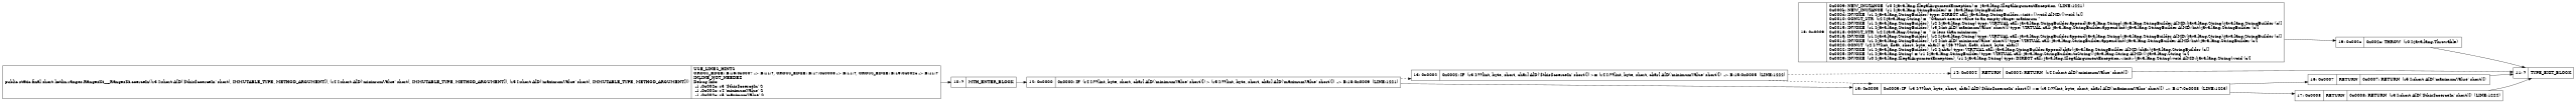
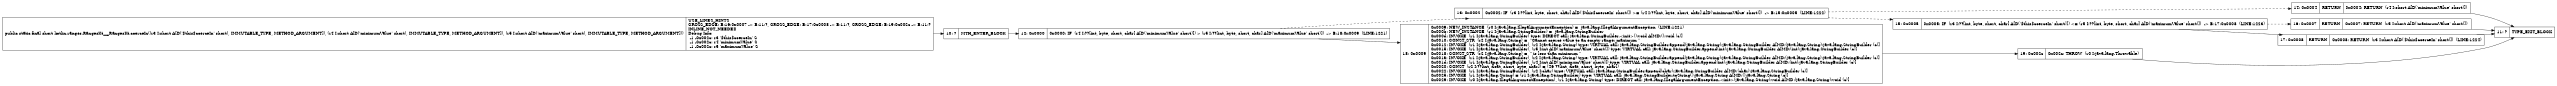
  digraph {
    rankdir=LR
    node [shape=record]
    n1 [label="{10\:\ ?|MTH_ENTER_BLOCK\l}"]
    n2 [label="{12\:\ 0x0000|0x0000: IF  (r4 I:??[int, byte, short, char] A[D('minimumValue' short)]) \> (r5 I:??[int, byte, short, char] A[D('maximumValue' short)])  \-\> B:18:0x0009  (LINE:1221)\l}"]
    n3 [label="{13\:\ 0x0002|0x0002: IF  (r3 I:??[int, byte, short, char] A[D('$this$coerceIn' short)]) \>= (r4 I:??[int, byte, short, char] A[D('minimumValue' short)])  \-\> B:15:0x0005  (LINE:1222)\l}"]
    n4 [label="{18\:\ 0x0009|0x0009: NEW_INSTANCE  (r0 I:java.lang.IllegalArgumentException) =  java.lang.IllegalArgumentException  (LINE:1221)\l0x000b: NEW_INSTANCE  (r1 I:java.lang.StringBuilder) =  java.lang.StringBuilder \l0x000d: INVOKE  (r1 I:java.lang.StringBuilder) type: DIRECT call: java.lang.StringBuilder.\<init\>():void A[MD:():void (c)]\l0x0010: CONST_STR  (r2 I:java.lang.String) =  \"Cannot coerce value to an empty range: maximum \" \l0x0012: INVOKE  (r1 I:java.lang.StringBuilder), (r2 I:java.lang.String) type: VIRTUAL call: java.lang.StringBuilder.append(java.lang.String):java.lang.StringBuilder A[MD:(java.lang.String):java.lang.StringBuilder (c)]\l0x0015: INVOKE  (r1 I:java.lang.StringBuilder), (r5 I:int A[D('maximumValue' short)]) type: VIRTUAL call: java.lang.StringBuilder.append(int):java.lang.StringBuilder A[MD:(int):java.lang.StringBuilder (c)]\l0x0018: CONST_STR  (r2 I:java.lang.String) =  \" is less than minimum \" \l0x001a: INVOKE  (r1 I:java.lang.StringBuilder), (r2 I:java.lang.String) type: VIRTUAL call: java.lang.StringBuilder.append(java.lang.String):java.lang.StringBuilder A[MD:(java.lang.String):java.lang.StringBuilder (c)]\l0x001d: INVOKE  (r1 I:java.lang.StringBuilder), (r4 I:int A[D('minimumValue' short)]) type: VIRTUAL call: java.lang.StringBuilder.append(int):java.lang.StringBuilder A[MD:(int):java.lang.StringBuilder (c)]\l0x0020: CONST  (r2 I:??[int, float, short, byte, char]) = (46 ??[int, float, short, byte, char]) \l0x0022: INVOKE  (r1 I:java.lang.StringBuilder), (r2 I:char) type: VIRTUAL call: java.lang.StringBuilder.append(char):java.lang.StringBuilder A[MD:(char):java.lang.StringBuilder (c)]\l0x0025: INVOKE  (r1 I:java.lang.String) = (r1 I:java.lang.StringBuilder) type: VIRTUAL call: java.lang.StringBuilder.toString():java.lang.String A[MD:():java.lang.String (c)]\l0x0029: INVOKE  (r0 I:java.lang.IllegalArgumentException), (r1 I:java.lang.String) type: DIRECT call: java.lang.IllegalArgumentException.\<init\>(java.lang.String):void A[MD:(java.lang.String):void (c)]\l}"]
    n5 [label="{14\:\ 0x0004|RETURN\l|0x0004: RETURN  (r4 I:short A[D('minimumValue' short)]) \l}"]
    n6 [label="{15\:\ 0x0005|0x0005: IF  (r3 I:??[int, byte, short, char] A[D('$this$coerceIn' short)]) \<= (r5 I:??[int, byte, short, char] A[D('maximumValue' short)])  \-\> B:17:0x0008  (LINE:1223)\l}"]
    n7 [label="{19\:\ 0x002c|0x002c: THROW  (r0 I:java.lang.Throwable) \l}"]
    n8 [label="{11\:\ ?|TYPE_EXIT_BLOCK\l}"]
    n9 [label="{16\:\ 0x0007|RETURN\l|0x0007: RETURN  (r5 I:short A[D('maximumValue' short)]) \l}"]
    n10 [label="{17\:\ 0x0008|RETURN\l|0x0008: RETURN  (r3 I:short A[D('$this$coerceIn' short)])  (LINE:1224)\l}"]
    n11 [label="{public static final short kotlin.ranges.RangesKt___RangesKt.coerceIn((r3 I:short A[D('$this$coerceIn' short), IMMUTABLE_TYPE, METHOD_ARGUMENT]), (r4 I:short A[D('minimumValue' short), IMMUTABLE_TYPE, METHOD_ARGUMENT]), (r5 I:short A[D('maximumValue' short), IMMUTABLE_TYPE, METHOD_ARGUMENT]))  | USE_LINES_HINTS\lCROSS_EDGE: B:16:0x0007 \-\> B:11:?, CROSS_EDGE: B:17:0x0008 \-\> B:11:?, CROSS_EDGE: B:19:0x002c \-\> B:11:?\lINLINE_NOT_NEEDED\lDebug Info:\l  \-1 \-0x002c: r3 '$this$coerceIn' S\l  \-1 \-0x002c: r4 'minimumValue' S\l  \-1 \-0x002c: r5 'maximumValue' S\l}"]
    n1 -> n2
    n2 -> n3 [style=dashed]
-   n2 -> n6
+   n2 -> n4
    n3 -> n5 [style=dashed]
    n3 -> n6 [style=dashed]
    n4 -> n7
    n5 -> n8
-   n6 -> n9 [style=solid]
+   n6 -> n9 [style=dashed]
    n6 -> n10
    n7 -> n8
    n9 -> n8
    n10 -> n8
    n11 -> n1
  }
